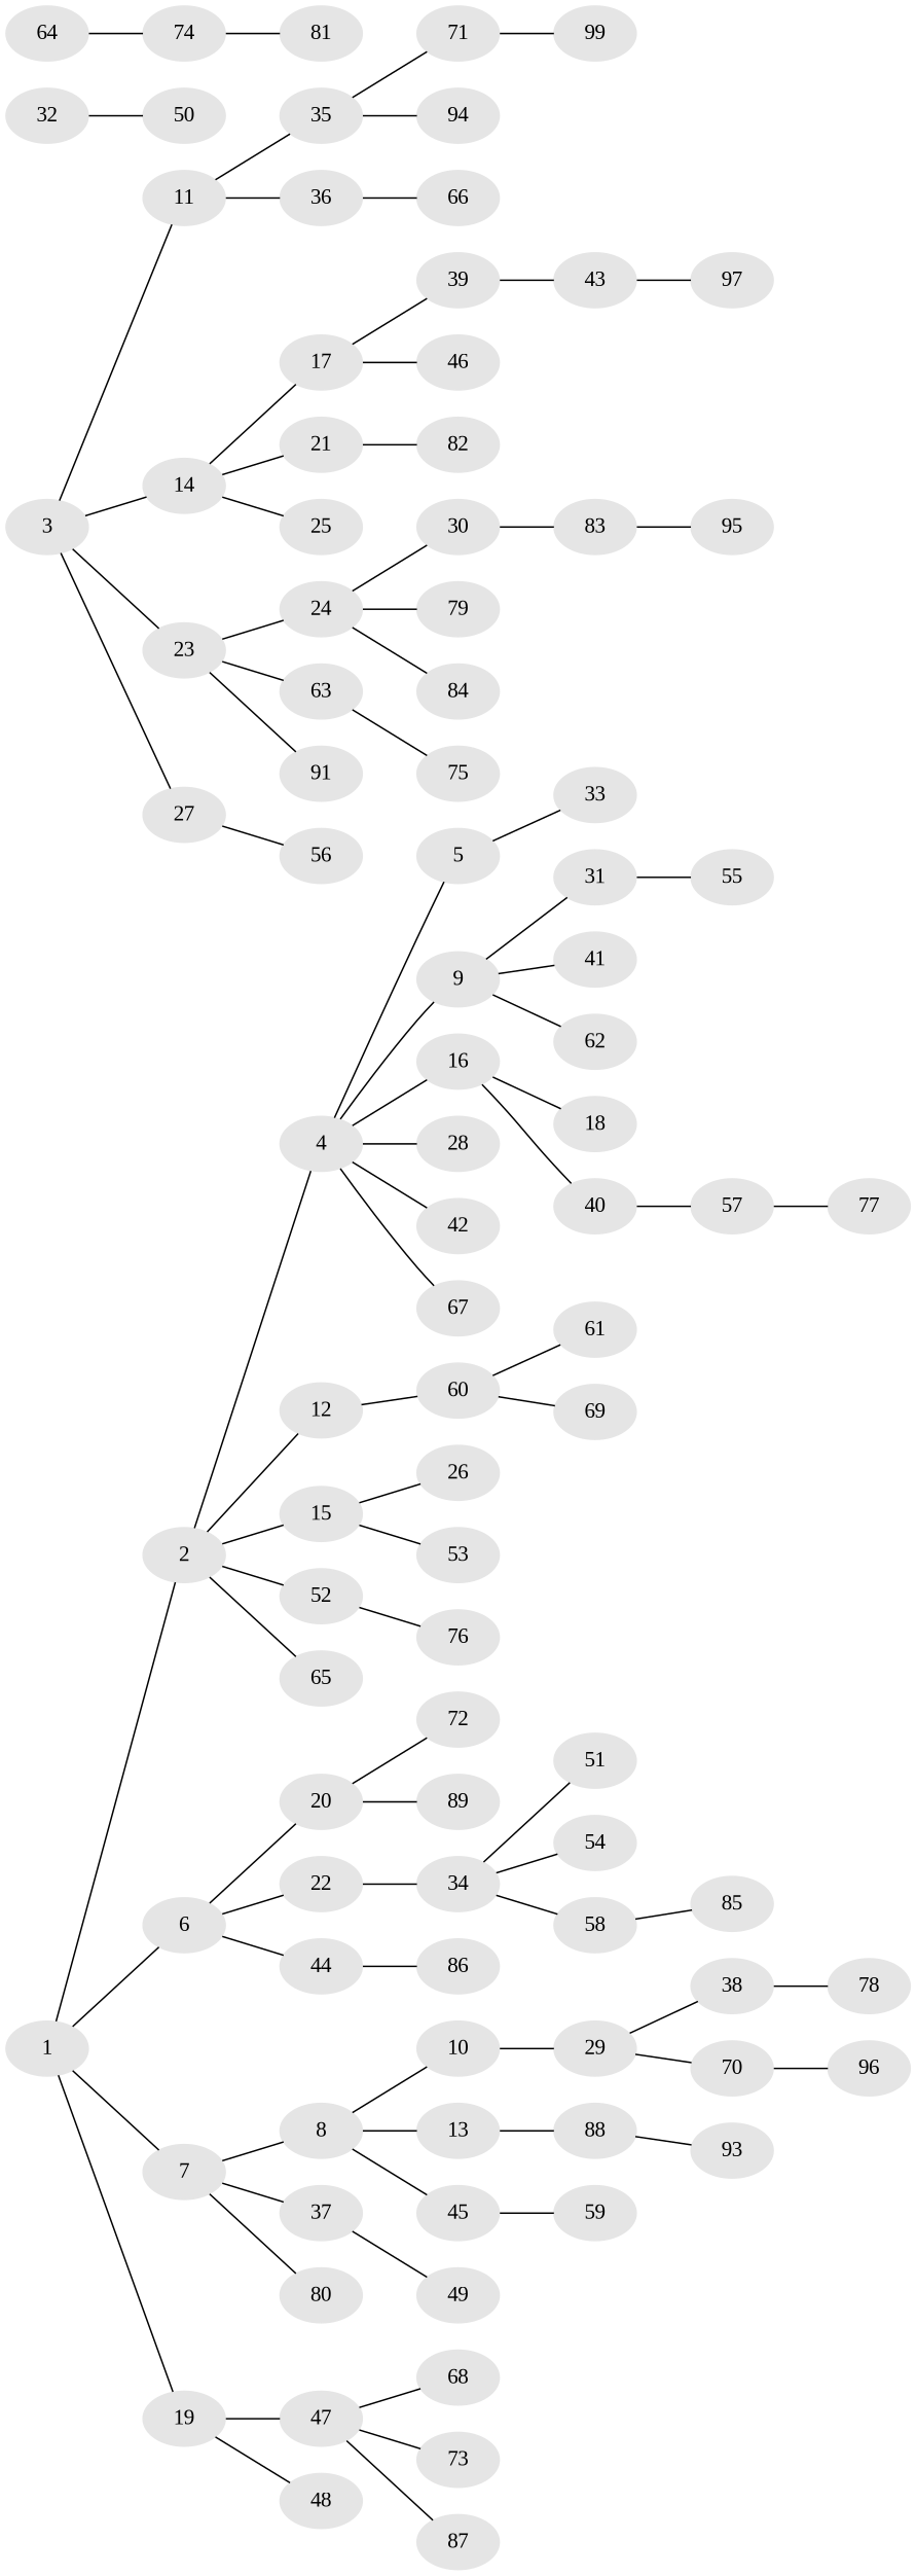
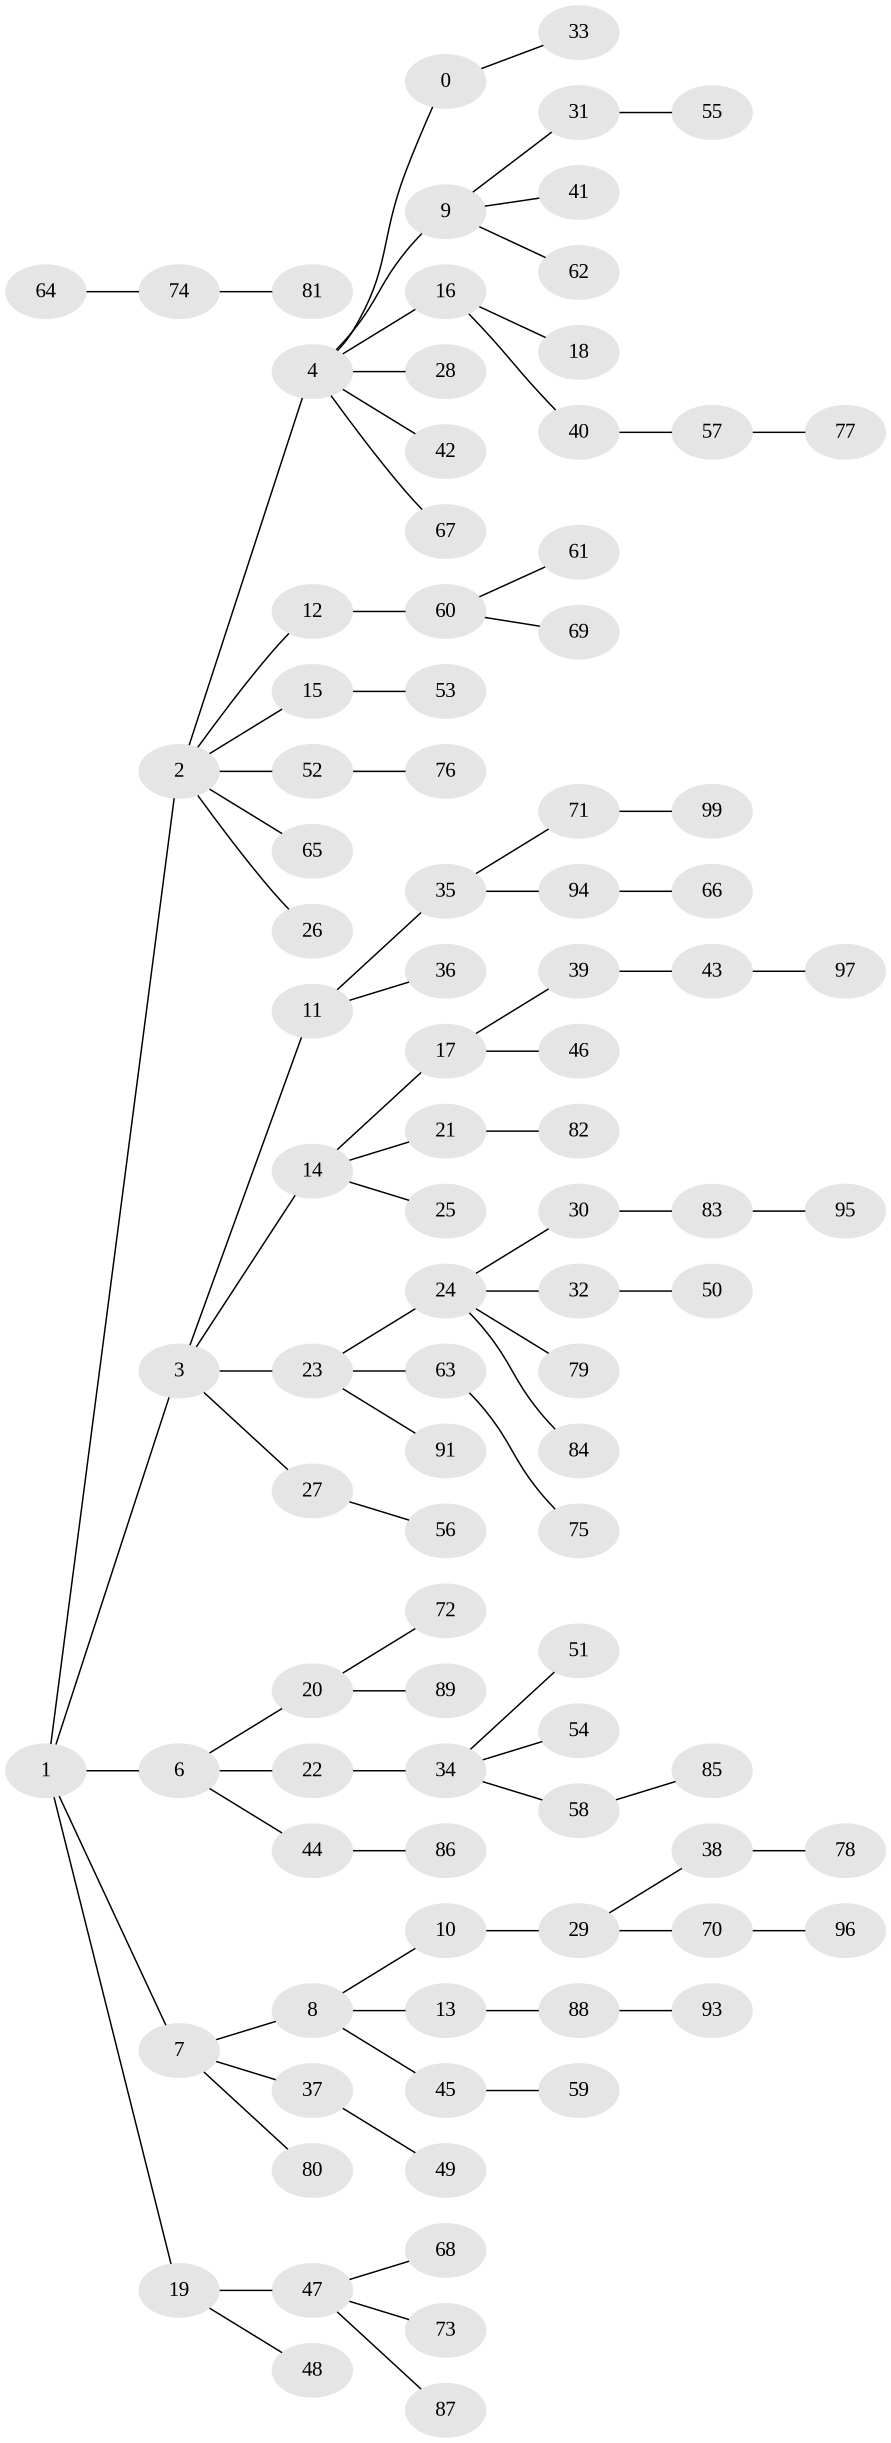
  graph {
    fontname="Liberation Serif"
    rankdir=LR
    node [color=gray90 fontname="Liberation Serif" style=filled]
    edge [fontname="Liberation Serif"]
    1
    2
    3
    6
    7
    19
    4
    12
    15
    52
    65
    11
    14
    23
    27
    20
    22
    44
    8
    37
    80
    47
    48
-   5
+   5 [label=0]
    9
    16
    28
    42
    67
    60
    26
    53
    76
    35
    36
    17
    21
    25
    24
    63
    91
    56
    33
    31
    41
    62
    18
    40
    72
    89
    34
    86
    10
    13
    45
    49
    29
    88
    59
    55
    38
    70
    71
    94
    66
    61
    69
    93
    39
    46
    82
    57
    43
    68
    73
    87
    51
    54
    58
    30
    32
    79
    84
    75
    64
    74
    83
    50
    78
    96
    95
    85
    n93 [label=99]
    n94 [label=97]
    77
    81
    1 -- 2
+   1 -- 3
    1 -- 6
    1 -- 7
    1 -- 19
    2 -- 4
    2 -- 12
    2 -- 15
    2 -- 52
    2 -- 65
    3 -- 11
    3 -- 14
    3 -- 23
    3 -- 27
    6 -- 20
    6 -- 22
    6 -- 44
    7 -- 8
    7 -- 37
    7 -- 80
    19 -- 47
    19 -- 48
    4 -- 5
    4 -- 9
    4 -- 16
    4 -- 28
    4 -- 42
    4 -- 67
    12 -- 60
-   15 -- 26
+   2 -- 26
    15 -- 53
    52 -- 76
    11 -- 35
    11 -- 36
    14 -- 17
    14 -- 21
    14 -- 25
    23 -- 24
    23 -- 63
    23 -- 91
    27 -- 56
    20 -- 72
    20 -- 89
    22 -- 34
    44 -- 86
    8 -- 10
    8 -- 13
    8 -- 45
    37 -- 49
    47 -- 68
    47 -- 73
    47 -- 87
    5 -- 33
    9 -- 31
    9 -- 41
    9 -- 62
    16 -- 18
    16 -- 40
    60 -- 61
    60 -- 69
    35 -- 71
    35 -- 94
-   36 -- 66
+   94 -- 66
    17 -- 39
    17 -- 46
    21 -- 82
    24 -- 30
+   24 -- 32
    24 -- 79
    24 -- 84
    63 -- 75
    31 -- 55
    40 -- 57
    34 -- 51
    34 -- 54
    34 -- 58
    10 -- 29
    13 -- 88
    45 -- 59
    29 -- 38
    29 -- 70
    88 -- 93
    38 -- 78
    70 -- 96
    71 -- n93
    39 -- 43
    57 -- 77
    43 -- n94
    58 -- 85
    30 -- 83
    32 -- 50
    64 -- 74
    74 -- 81
    83 -- 95
  }
